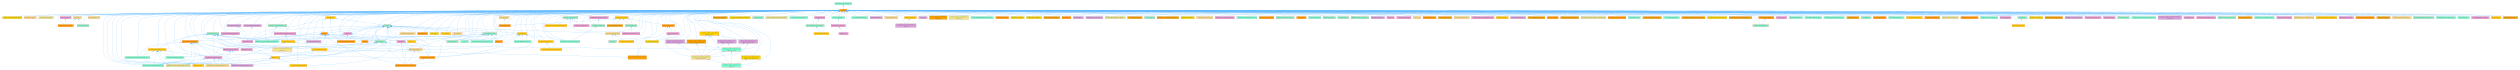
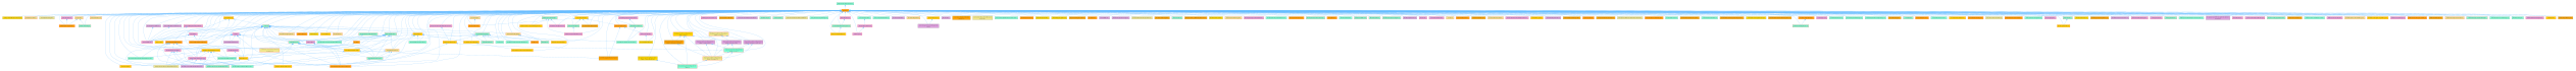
  digraph {
    fontname=Montserrat
    node [color=red fillcolor=aquamarine fontname=Montserrat fontsize=10 shape=box style=filled]
    edge [color=steelblue1 dir=back fontname=Montserrat fontsize=10 labelfontname=Helvetica labelfontsize=10 style=solid]
    n1 [color=gray40 fontcolor=black height=0.2 label="ObjectCompileContext.h" width=0.4]
    n2 [fillcolor=orange height=0.2 label="Object.h" width=0.4]
    n3 [color=grey40 fillcolor=gold height=0.2 label="AIAsyncTaskBlueprintProxy.h" width=0.4]
    n4 [fillcolor=khaki height=0.2 label="AIDataProvider.h" width=0.4]
    n5 [color=grey40 fillcolor=khaki height=0.2 label="AIHotSpotManager.h" width=0.4]
    n6 [fillcolor=orange height=0.2 label="AIPerceptionSystem.h" width=0.4]
    n7 [fillcolor=khaki height=0.2 label="AISense.h" width=0.4]
    n8 [height=0.2 label="AISenseConfig.h" width=0.4]
    n9 [fillcolor=khaki height=0.2 label="AISenseEvent.h" width=0.4]
    n10 [fillcolor=plum height=0.2 label="AISubsystem.h" width=0.4]
    n11 [height=0.2 label="AISystemBase.h" width=0.4]
+   n12 [fillcolor=plum height=0.2 label="AbilitySystemGlobals.h" width=0.4]
    n13 [fillcolor=orange height=0.2 label="Actor.h" width=0.4]
    n14 [fillcolor=khaki height=0.2 label="ActorDescContainerInstance\lCollection.h" width=0.4]
    n15 [fillcolor=gold height=0.2 label="ActorComponent.h" width=0.4]
    n16 [color=grey40 fillcolor=khaki height=0.2 label="BlueprintComponentNodeSpawner.h" width=0.4]
    n17 [height=0.2 label="DisplayClusterConfiguration\lTypes_ICVFX.h" width=0.4]
    n18 [height=0.2 label="DisplayClusterConfiguration\lTypes.h" width=0.4]
    n19 [fillcolor=khaki height=0.2 label="DisplayClusterConfiguration\lTypes_Viewport.h" width=0.4]
    n20 [fillcolor=gold height=0.2 label="ActorDescContainer.h" width=0.4]
    n21 [fillcolor=gold height=0.2 label="ActorDescContainerCollection.h" width=0.4]
    n22 [color=grey40 fillcolor=orange height=0.2 label="ActorElementData.h" width=0.4]
-   n23 [color=grey40 fillcolor=gold height=0.2 label="ActorElementDetailsInterface.h" width=0.4]
+   n23 [color=grey40 fillcolor=plum height=0.2 label="ActorElementDetailsInterface.h" width=0.4]
    n24 [height=0.2 label="ActorFactory.h" width=0.4]
+   n25 [height=0.2 label="ActorFolder.h" width=0.4]
    n26 [color=grey40 fillcolor=khaki height=0.2 label="ActorSoundParameterInterface.h" width=0.4]
    n27 [color=grey40 height=0.2 label="AnalyticsPrivacySettings.h" width=0.4]
    n28 [color=grey40 fillcolor=orange height=0.2 label="AnimBlueprintPostCompile\lValidation.h" width=0.4]
    n29 [fillcolor=gold height=0.2 label="AnimClassInterface.h" width=0.4]
    n30 [color=grey40 height=0.2 label="AnimComposite.h" width=0.4]
    n31 [fillcolor=plum height=0.2 label="AnimCompress.h" width=0.4]
    n32 [color=grey40 fillcolor=gold height=0.2 label="AnimStreamable.h" width=0.4]
    n33 [color=grey40 height=0.2 label="AnimGraphAttributes.h" width=0.4]
    n34 [fillcolor=orange height=0.2 label="AnimInstance.h" width=0.4]
    n35 [color=grey40 fillcolor=plum height=0.2 label="AnimMetaData.h" width=0.4]
    n36 [height=0.2 label="AnimMontage.h" width=0.4]
    n37 [fillcolor=plum height=0.2 label="EditorCompositeSection.h" width=0.4]
    n38 [fillcolor=khaki height=0.2 label="AnimNotify.h" width=0.4]
    n39 [fillcolor=khaki height=0.2 label="AnimNotifyState.h" width=0.4]
    n40 [fillcolor=orange height=0.2 label="AnimSequence.h" width=0.4]
    n41 [color=grey40 fillcolor=plum height=0.2 label="AnimSequenceLevelSequence\lLink.h" width=0.4]
    n42 [color=grey40 fillcolor=plum height=0.2 label="AnimSet.h" width=0.4]
    n43 [height=0.2 label="AnimStateMachineTypes.h" width=0.4]
    n44 [fillcolor=gold height=0.2 label="AnimationAsset.h" width=0.4]
    n45 [color=grey40 fillcolor=orange height=0.2 label="AnimationEditorUtils.h" width=0.4]
    n46 [color=grey40 fillcolor=orange height=0.2 label="AnimationBlueprintEditor\lOptions.h" width=0.4]
    n47 [color=grey40 fillcolor=khaki height=0.2 label="AnimationSequenceBrowser\lSettings.h" width=0.4]
    n48 [color=grey40 fillcolor=plum height=0.2 label="ArchiveCountMem.h" width=0.4]
    n49 [fillcolor=plum height=0.2 label="CoreUObject.h" width=0.4]
    n50 [color=grey40 fillcolor=plum height=0.2 label="ArchiveReferenceMarker.h" width=0.4]
    n51 [fillcolor=plum height=0.2 label="ArchiveReplaceObjectRef.h" width=0.4]
    n52 [color=grey40 height=0.2 label="ArchiveScriptReferenceCollector.h" width=0.4]
    n53 [fillcolor=gold height=0.2 label="AssetData.h" width=0.4]
    n54 [color=grey40 height=0.2 label="AssetRegistryGenerator.h" width=0.4]
    n55 [color=grey40 height=0.2 label="AssetSourceFilenameCache.h" width=0.4]
    n56 [color=grey40 height=0.2 label="BlueprintActionDatabaseRegistrar.h" width=0.4]
    n57 [fillcolor=khaki height=0.2 label="EdGraphSchema.h" width=0.4]
    n58 [color=grey40 height=0.2 label="BlueprintPaletteFavorites.h" width=0.4]
-   n59 [fillcolor=orange height=0.2 label="EdGraphSchema_K2.h" width=0.4]
+   n59 [height=0.2 label="EdGraphSchema_K2.h" width=0.4]
    n60 [fillcolor=orange height=0.2 label="EdGraphSchema_K2_Actions.h" width=0.4]
    n61 [fillcolor=orange height=0.2 label="AssetExportTask.h" width=0.4]
    n62 [height=0.2 label="AssetImportData.h" width=0.4]
    n63 [color=grey40 fillcolor=gold height=0.2 label="AssetImportTask.h" width=0.4]
    n64 [fillcolor=khaki height=0.2 label="AssetManagerTypes.h" width=0.4]
    n65 [color=grey40 fillcolor=gold height=0.2 label="AssetMappingTable.h" width=0.4]
    n66 [fillcolor=plum height=0.2 label="AssetRegistryTagsContext.h" width=0.4]
    n67 [fillcolor=gold height=0.2 label="AssetUserData.h" width=0.4]
    n68 [color=grey40 fillcolor=orange height=0.2 label="AsyncPackageLoader.h" width=0.4]
    n69 [fillcolor=orange height=0.2 label="Attenuation.h" width=0.4]
    n70 [fillcolor=orange height=0.2 label="AudioBus.h" width=0.4]
    n71 [color=grey40 fillcolor=plum height=0.2 label="AudioEffect.h" width=0.4]
    n72 [color=grey40 fillcolor=plum height=0.2 label="AutoReimportManager.h" width=0.4]
    n73 [color=grey40 fillcolor=khaki height=0.2 label="AutomatedAssetImportData.h" width=0.4]
    n74 [color=grey40 fillcolor=orange height=0.2 label="AvoidanceManager.h" width=0.4]
    n75 [height=0.2 label="AxisSources.h" width=0.4]
    n76 [color=grey40 fillcolor=orange height=0.2 label="BTDecorator_IsBBEntryOfClass.h" width=0.4]
    n77 [height=0.2 label="BTNode.h" width=0.4]
    n78 [color=grey40 fillcolor=gold height=0.2 label="BaseAssetToolkit.h" width=0.4]
    n79 [fillcolor=gold height=0.2 label="BehaviorTree.h" width=0.4]
    n80 [fillcolor=khaki height=0.2 label="BehaviorTreeManager.h" width=0.4]
    n81 [fillcolor=khaki height=0.2 label="BehaviorTreeTypes.h" width=0.4]
    n82 [fillcolor=gold height=0.2 label="BlackboardKeyType.h" width=0.4]
    n83 [fillcolor=plum height=0.2 label="BlendProfile.h" width=0.4]
    n84 [fillcolor=gold height=0.2 label="Blueprint.h" width=0.4]
    n85 [fillcolor=gold height=0.2 label="BlueprintEditorSettings.h" width=0.4]
    n86 [color=grey40 fillcolor=plum height=0.2 label="BlueprintVariableNodeSpawner.h" width=0.4]
    n87 [height=0.2 label="BlueprintActionDatabase.h" width=0.4]
    n88 [fillcolor=plum height=0.2 label="BlueprintActionFilter.h" width=0.4]
-   n89 [fillcolor=khaki height=0.2 label="BlueprintFunctionNodeSpawner.h" width=0.4]
+   n89 [height=0.2 label="BlueprintFunctionNodeSpawner.h" width=0.4]
    n90 [fillcolor=plum height=0.2 label="BlueprintNodeSpawner.h" width=0.4]
    n91 [color=grey40 height=0.2 label="BlueprintBoundNodeSpawner.h" width=0.4]
    n92 [fillcolor=plum height=0.2 label="BlueprintAsyncActionBase.h" width=0.4]
    n93 [color=grey40 height=0.2 label="BlueprintBoundEventNodeSpawner.h" width=0.4]
    n94 [color=grey40 height=0.2 label="BlueprintCompilerExtension.h" width=0.4]
    n95 [fillcolor=plum height=0.2 label="BlueprintCore.h" width=0.4]
    n96 [fillcolor=orange height=0.2 label="BlueprintExtension.h" width=0.4]
    n97 [height=0.2 label="BlueprintFunctionLibrary.h" width=0.4]
    n98 [fillcolor=orange height=0.2 label="BlueprintNodeBinder.h" width=0.4]
    n99 [fillcolor=gold height=0.2 label="BlueprintNodeSignature.h" width=0.4]
    n100 [fillcolor=orange height=0.2 label="BodySetup.h" width=0.4]
    n101 [color=grey40 height=0.2 label="BoneMaskFilter.h" width=0.4]
    n102 [height=0.2 label="BookmarkBase.h" width=0.4]
    n103 [height=0.2 label="BrushBuilder.h" width=0.4]
    n104 [height=0.2 label="BuiltInComponentTypes.h" width=0.4]
    n105 [color=grey40 fillcolor=plum height=0.2 label="ButtonStyleAsset.h" width=0.4]
    n106 [fillcolor=plum height=0.2 label="Actions.h" width=0.4]
    n107 [fillcolor=plum height=0.2 label="CameraShakeBase.h" width=0.4]
    n108 [fillcolor=khaki height=0.2 label="Canvas.h" width=0.4]
    n109 [fillcolor=orange height=0.2 label="CascadeOptions.h" width=0.4]
-   n110 [fillcolor=orange height=0.2 label="Casts.h" width=0.4]
+   n110 [fillcolor=plum height=0.2 label="Casts.h" width=0.4]
    n111 [fillcolor=gold height=0.2 label="CompilerResultsLog.h" width=0.4]
    n112 [color=grey40 fillcolor=plum height=0.2 label="ContextObjectStore.h" width=0.4]
    n113 [fillcolor=orange height=0.2 label="CoreUObjectSharedPCH.h" width=0.4]
    n114 [fillcolor=plum height=0.2 label="EdGraph.h" width=0.4]
    n115 [height=0.2 label="EdGraphPin.h" width=0.4]
    n116 [fillcolor=gold height=0.2 label="Channel.h" width=0.4]
    n117 [color=grey40 fillcolor=orange height=0.2 label="ChaosEventRelay.h" width=0.4]
    n118 [fillcolor=khaki height=0.2 label="ChaosVehicleWheel.h" width=0.4]
    n119 [fillcolor=plum height=0.2 label="CharacterMovementReplication.h" width=0.4]
    n120 [fillcolor=gold height=0.2 label="CheatManager.h" width=0.4]
    n121 [color=grey40 fillcolor=plum height=0.2 label="CheckboxStyleAsset.h" width=0.4]
    n122 [color=grey40 fillcolor=orange height=0.2 label="ChunkDependencyInfo.h" width=0.4]
    n123 [height=0.2 label="Class.h" width=0.4]
    n124 [color=grey40 fillcolor=gold height=0.2 label="ClassTree.h" width=0.4]
    n125 [fillcolor=plum height=0.2 label="CoreNet.h" width=0.4]
    n126 [fillcolor=gold height=0.2 label="CurveTable.h" width=0.4]
    n127 [fillcolor=khaki height=0.2 label="DataTable.h" width=0.4]
    n128 [height=0.2 label="EngineBaseTypes.h" width=0.4]
    n129 [color=grey40 height=0.2 label="Console.h" width=0.4]
    n130 [color=grey40 height=0.2 label="DisplayClusterWorldSubsystem.h" width=0.4]
    n131 [fillcolor=orange height=0.2 label="Engine.h" width=0.4]
    n132 [fillcolor=orange height=0.2 label="Commandlet.h" width=0.4]
    n133 [color=grey40 fillcolor=orange height=0.2 label="ComponentElementData.h" width=0.4]
    n134 [color=grey40 fillcolor=khaki height=0.2 label="ComponentElementDetailsInterface.h" width=0.4]
    n135 [fillcolor=plum height=0.2 label="ComponentInstanceDataCache.h" width=0.4]
    n136 [fillcolor=orange height=0.2 label="ContentBrowserSettings.h" width=0.4]
    n137 [color=grey40 height=0.2 label="ContentBundle.h" width=0.4]
    n138 [color=grey40 fillcolor=orange height=0.2 label="ContentBundleDescriptor.h" width=0.4]
    n139 [color=grey40 height=0.2 label="ContentBundleEditor.h" width=0.4]
    n140 [color=grey40 fillcolor=orange height=0.2 label="ContentBundleEngineSubsystem.h" width=0.4]
    n141 [color=grey40 fillcolor=gold height=0.2 label="ContentBundleTypeFactory.h" width=0.4]
    n142 [color=grey40 fillcolor=orange height=0.2 label="ContentBundleWorldSubsystem.h" width=0.4]
    n143 [height=0.2 label="CookOnTheFlyServer.h" width=0.4]
    n144 [fillcolor=orange height=0.2 label="CookPackageSplitter.h" width=0.4]
    n145 [fillcolor=plum height=0.2 label="CookTagList.h" width=0.4]
    n146 [color=grey40 height=0.2 label="CookedMetaData.h" width=0.4]
    n147 [fillcolor=gold height=0.2 label="CoreNative.h" width=0.4]
    n148 [color=grey40 height=0.2 label="CrashReporterSettings.h" width=0.4]
    n149 [color=grey40 height=0.2 label="CrashReportsPrivacySettings.h" width=0.4]
    n150 [color=grey40 fillcolor=orange height=0.2 label="CrowdManager.h" width=0.4]
    n151 [height=0.2 label="CurveBase.h" width=0.4]
    n152 [fillcolor=orange height=0.2 label="CurveEdOptions.h" width=0.4]
    n153 [color=grey40 height=0.2 label="CurveEdPresetCurve.h" width=0.4]
    n154 [fillcolor=gold height=0.2 label="CurveEditorFilterBase.h" width=0.4]
    n155 [fillcolor=orange height=0.2 label="CurveEditorSettings.h" width=0.4]
    n156 [color=grey40 fillcolor=khaki height=0.2 label="CurveLinearColorAtlas.h" width=0.4]
    n157 [fillcolor=orange height=0.2 label="DEditorParameterValue.h" width=0.4]
    n158 [color=grey40 height=0.2 label="DPICustomScalingRule.h" width=0.4]
    n159 [fillcolor=plum height=0.2 label="DamageType.h" width=0.4]
    n160 [height=0.2 label="DataAsset.h" width=0.4]
    n161 [fillcolor=gold height=0.2 label="DataLayerAsset.h" width=0.4]
    n162 [color=grey40 fillcolor=gold height=0.2 label="DataDrivenCVars.h" width=0.4]
    n163 [fillcolor=plum height=0.2 label="DataLayer.h" width=0.4]
    n164 [color=grey40 fillcolor=orange height=0.2 label="DataLayerLoadingPolicy.h" width=0.4]
    n165 [color=grey40 fillcolor=plum height=0.2 label="DetailRowMenuContext.h" width=0.4]
    n166 [fillcolor=plum height=0.2 label="DeviceProfileManager.h" width=0.4]
    n167 [fillcolor=plum height=0.2 label="DialogueVoice.h" width=0.4]
    n168 [height=0.2 label="DialogueWave.h" width=0.4]
    n169 [color=grey40 height=0.2 label="DisplayClusterBlueprintContainers.h" width=0.4]
    n170 [fillcolor=gold height=0.2 label="DisplayClusterConfiguration\lTypes_Base.h" width=0.4]
    n171 [color=grey40 fillcolor=plum height=0.2 label="DisplayClusterConfiguration\lTypes_PostRender.h" width=0.4]
    n172 [color=grey40 fillcolor=orange height=0.2 label="DisplayClusterConfiguration\lTypes_ViewportRemap.h" width=0.4]
+   n173 [fillcolor=khaki height=0.2 label="DisplayClusterConfiguration\lTypes_Enums.h" width=0.4]
    n174 [color=grey40 fillcolor=plum height=0.2 label="DisplayClusterConfiguration\lTypes_ViewportOverscan.h" width=0.4]
    n175 [color=grey40 fillcolor=gold height=0.2 label="DisplayClusterConfiguration\lTypes_OutputRemap.h" width=0.4]
    n176 [color=grey40 fillcolor=plum height=0.2 label="DisplayClusterConfiguration\lTypes_Postprocess.h" width=0.4]
    n177 [color=grey40 fillcolor=plum height=0.2 label="DisplayClusterMessageInterception\lSettings.h" width=0.4]
    n178 [fillcolor=plum height=0.2 label="Distribution.h" width=0.4]
    n179 [fillcolor=plum height=0.2 label="DynamicBlueprintBinding.h" width=0.4]
    n180 [height=0.2 label="DynamicallyTypedValue.h" width=0.4]
    n181 [height=0.2 label="EdGraphNode.h" width=0.4]
    n182 [color=grey40 fillcolor=orange height=0.2 label="EditorActorFolders.h" width=0.4]
    n183 [height=0.2 label="EditorAnimBaseObj.h" width=0.4]
    n184 [fillcolor=gold height=0.2 label="EditorAnimCompositeSegment.h" width=0.4]
    n185 [fillcolor=plum height=0.2 label="EditorAnimSegment.h" width=0.4]
    n186 [color=grey40 height=0.2 label="EditorAnimCurveBoneLinks.h" width=0.4]
    n187 [fillcolor=plum height=0.2 label="EditorCommandlets.h" width=0.4]
    n188 [fillcolor=khaki height=0.2 label="EditorExperimentalSettings.h" width=0.4]
    n189 [fillcolor=gold height=0.2 label="EditorLoadingSavingSettings.h" width=0.4]
    n190 [fillcolor=plum height=0.2 label="EditorMiscSettings.h" width=0.4]
    n191 [fillcolor=orange height=0.2 label="EditorParentPlayerListObj.h" width=0.4]
    n192 [color=grey40 fillcolor=orange height=0.2 label="EditorPathHelper.h" width=0.4]
    n193 [fillcolor=khaki height=0.2 label="EditorPathObjectInterface.h" width=0.4]
    n194 [height=0.2 label="EditorPerProjectUserSettings.h" width=0.4]
    n195 [color=grey40 height=0.2 label="EditorPerformanceSettings.h" width=0.4]
    n196 [color=grey40 height=0.2 label="EditorSettings.h" width=0.4]
    n197 [fillcolor=plum height=0.2 label="EditorSkeletonNotifyObj.h" width=0.4]
    n198 [fillcolor=gold height=0.2 label="EditorState.h" width=0.4]
    n199 [color=grey40 fillcolor=orange height=0.2 label="EditorStyleSettings.h" width=0.4]
    n200 [fillcolor=plum height=0.2 label="DataLayerInstance.h" width=0.4]
    n1 -> n2
    n2 -> n3
    n2 -> n4
    n2 -> n5
    n2 -> n6
    n2 -> n7
    n2 -> n8
    n2 -> n9
    n2 -> n10
    n2 -> n11
+   n2 -> n12
    n2 -> n13
    n2 -> n14
    n2 -> n15
    n2 -> n16
    n2 -> n17
    n2 -> n18
    n2 -> n19
    n2 -> n20
    n2 -> n21
    n2 -> n22
    n2 -> n23
    n2 -> n24
+   n2 -> n25
    n2 -> n26
    n2 -> n27
    n2 -> n28
    n2 -> n29
    n2 -> n30
    n2 -> n31
    n2 -> n32
    n2 -> n33
    n2 -> n34
    n2 -> n35
    n2 -> n36
    n2 -> n37
    n2 -> n38
    n2 -> n39
    n2 -> n40
    n2 -> n41
    n2 -> n42
    n2 -> n43
    n2 -> n44
    n2 -> n45
    n2 -> n46
    n2 -> n47
    n2 -> n48
    n2 -> n49
    n2 -> n50
    n2 -> n51
    n2 -> n52
    n2 -> n53
    n2 -> n54
    n2 -> n55
    n2 -> n56
    n2 -> n57
    n2 -> n58
    n2 -> n59
    n2 -> n60
    n2 -> n61
    n2 -> n62
    n2 -> n63
    n2 -> n64
    n2 -> n65
    n2 -> n66
    n2 -> n67
    n2 -> n68
    n2 -> n69
    n2 -> n70
    n2 -> n71
    n2 -> n72
    n2 -> n73
    n2 -> n74
    n2 -> n75
    n2 -> n76
    n2 -> n77
    n2 -> n78
    n2 -> n79
    n2 -> n80
    n2 -> n81
    n2 -> n82
    n2 -> n83
    n2 -> n84
    n2 -> n85
    n2 -> n86
    n2 -> n87
    n2 -> n88
    n2 -> n89
    n2 -> n90
    n2 -> n91
    n2 -> n92
    n2 -> n93
    n2 -> n94
    n2 -> n95
    n2 -> n96
    n2 -> n97
    n2 -> n98
    n2 -> n99
    n2 -> n100
    n2 -> n101
    n2 -> n102
    n2 -> n103
    n2 -> n104
    n2 -> n105
    n2 -> n106
    n2 -> n107
    n2 -> n108
    n2 -> n109
    n2 -> n110
    n2 -> n111
    n2 -> n112
    n2 -> n113
    n2 -> n114
    n2 -> n115
    n2 -> n116
    n2 -> n117
    n2 -> n118
    n2 -> n119
    n2 -> n120
    n2 -> n121
    n2 -> n122
    n2 -> n123
    n2 -> n124
    n2 -> n125
    n2 -> n126
    n2 -> n127
    n2 -> n128
    n2 -> n129
    n2 -> n130
    n2 -> n131
    n2 -> n132
    n2 -> n133
    n2 -> n134
    n2 -> n135
    n2 -> n136
    n2 -> n137
    n2 -> n138
    n2 -> n139
    n2 -> n140
    n2 -> n141
    n2 -> n142
    n2 -> n143
    n2 -> n144
    n2 -> n145
    n2 -> n146
    n2 -> n147
    n2 -> n148
    n2 -> n149
    n2 -> n150
    n2 -> n151
    n2 -> n152
    n2 -> n153
    n2 -> n154
    n2 -> n155
    n2 -> n156
    n2 -> n157
    n2 -> n158
    n2 -> n159
    n2 -> n160
    n2 -> n161
    n2 -> n162
    n2 -> n163
    n2 -> n164
    n2 -> n165
    n2 -> n166
    n2 -> n167
    n2 -> n168
    n2 -> n169
    n2 -> n170
    n2 -> n171
    n2 -> n172
+   n2 -> n173
    n2 -> n174
    n2 -> n175
    n2 -> n176
    n2 -> n177
    n2 -> n178
    n2 -> n179
    n2 -> n180
    n2 -> n181
    n2 -> n182
    n2 -> n183
    n2 -> n184
    n2 -> n185
    n2 -> n186
    n2 -> n187
    n2 -> n188
    n2 -> n189
    n2 -> n190
    n2 -> n191
    n2 -> n192
    n2 -> n193
    n2 -> n194
    n2 -> n195
    n2 -> n196
    n2 -> n197
    n2 -> n198
    n2 -> n199
    n7 -> n6
    n7 -> n8
    n10 -> n6
    n13 -> n14
    n15 -> n16
    n15 -> n17
    n17 -> n18
    n17 -> n19
    n19 -> n18
    n20 -> n21
    n30 -> n200
    n31 -> n32
    n36 -> n37
    n38 -> n34
    n40 -> n28
    n40 -> n31
    n43 -> n29
    n44 -> n34
    n44 -> n36
    n44 -> n40
    n44 -> n45
    n48 -> n49
    n50 -> n49
    n51 -> n49
    n53 -> n20
    n53 -> n54
    n53 -> n55
    n53 -> n56
    n53 -> n57
    n53 -> n59
    n57 -> n58
    n57 -> n59
    n57 -> n60
    n59 -> n60
    n62 -> n55
    n66 -> n62
    n67 -> n41
    n81 -> n77
    n81 -> n82
    n83 -> n43
    n84 -> n79
    n84 -> n85
    n84 -> n86
    n87 -> n56
    n88 -> n16
    n88 -> n86
    n88 -> n89
    n88 -> n90
    n90 -> n16
    n90 -> n86
    n90 -> n89
    n90 -> n91
    n95 -> n84
    n98 -> n16
    n98 -> n86
    n98 -> n88
    n98 -> n89
    n98 -> n90
    n98 -> n91
    n98 -> n93
    n99 -> n16
    n99 -> n58
    n99 -> n86
    n99 -> n90
    n99 -> n91
    n99 -> n93
    n110 -> n49
    n110 -> n60
    n110 -> n90
    n110 -> n98
    n110 -> n111
    n110 -> n112
    n110 -> n113
    n110 -> n114
    n110 -> n115
    n111 -> n28
    n111 -> n84
    n114 -> n59
    n114 -> n60
    n115 -> n57
    n115 -> n59
    n115 -> n60
    n115 -> n84
    n115 -> n86
    n115 -> n111
    n123 -> n49
    n123 -> n53
    n123 -> n56
    n123 -> n59
    n123 -> n60
    n123 -> n64
    n123 -> n69
    n123 -> n81
    n123 -> n84
    n123 -> n85
    n123 -> n88
    n123 -> n89
    n123 -> n110
    n123 -> n113
    n123 -> n114
    n123 -> n115
    n123 -> n124
    n123 -> n125
    n123 -> n126
    n123 -> n127
    n123 -> n128
    n125 -> n49
    n125 -> n113
    n125 -> n116
    n128 -> n11
    n128 -> n13
    n128 -> n15
    n128 -> n129
    n128 -> n130
    n128 -> n131
    n135 -> n15
    n144 -> n143
    n147 -> n49
    n147 -> n113
    n147 -> n123
    n160 -> n161
    n170 -> n18
    n170 -> n19
    n170 -> n171
    n170 -> n172
    n171 -> n17
    n171 -> n19
    n172 -> n19
+   n173 -> n171
+   n173 -> n174
    n174 -> n17
    n174 -> n19
    n175 -> n18
    n176 -> n17
    n176 -> n19
    n181 -> n56
    n181 -> n57
    n181 -> n59
    n181 -> n88
    n181 -> n90
    n181 -> n91
    n181 -> n99
    n181 -> n111
    n181 -> n114
    n181 -> n115
    n183 -> n37
    n183 -> n184
    n183 -> n185
    n200 -> n163
  }
